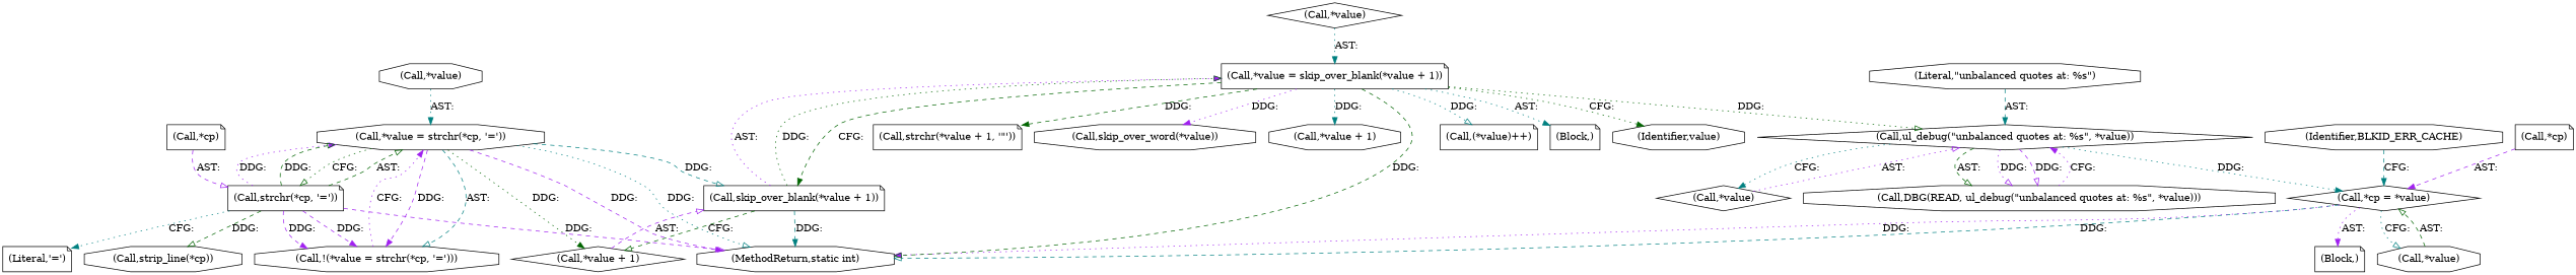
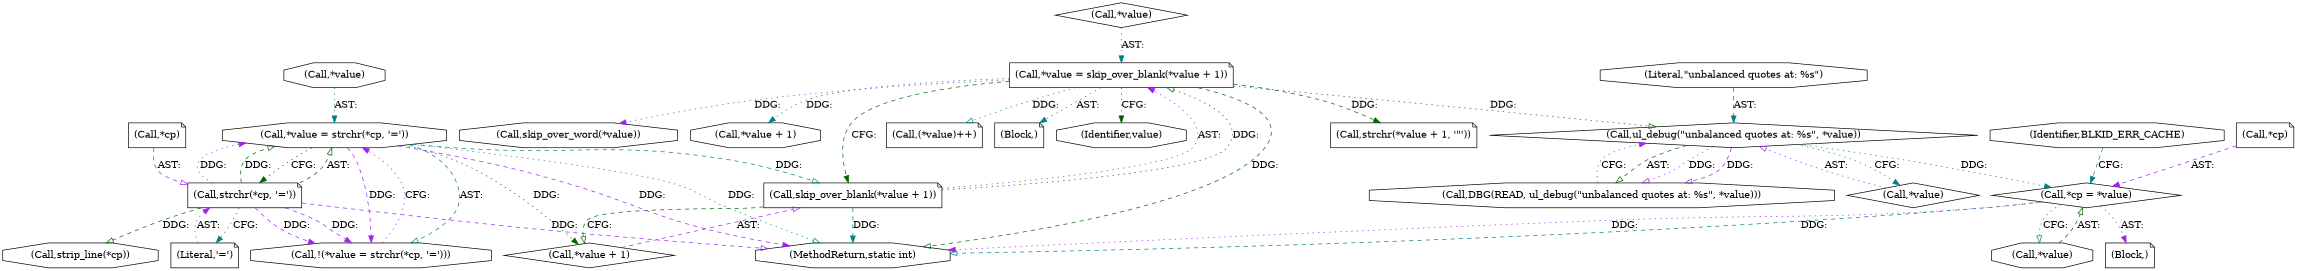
  digraph {
    node [shape=octagon]
    edge [arrowhead=normal color=purple style=dotted]
    n1 [label="(Call,*cp = *value)" shape=diamond]
    n2 [label="(Block,)" shape=note]
    n3 [label="(MethodReturn,static int)"]
    n4 [label="(Call,*value)"]
    n5 [label="(Call,ul_debug(\"unbalanced quotes at: %s\", *value))" shape=diamond]
    n6 [label="(Call,DBG(READ, ul_debug(\"unbalanced quotes at: %s\", *value)))"]
    n7 [label="(Call,*value)" shape=diamond]
    n8 [label="(Call,*value = skip_over_blank(*value + 1))" shape=note]
    n9 [label="(Call,skip_over_blank(*value + 1))" shape=note]
    n10 [label="(Call,strchr(*value + 1, '\"'))" shape=note]
    n11 [label="(Call,skip_over_word(*value))"]
    n12 [label="(Call,*value + 1)"]
    n13 [label="(Call,(*value)++)" shape=note]
    n14 [label="(Block,)" shape=note]
    n15 [label="(Identifier,value)"]
    n16 [label="(Call,*value + 1)" shape=diamond]
    n17 [label="(Call,*value = strchr(*cp, '='))"]
    n18 [label="(Call,strchr(*cp, '='))" shape=note]
    n19 [label="(Call,!(*value = strchr(*cp, '=')))"]
    n20 [label="(Call,strip_line(*cp))"]
    n21 [label="(Literal,'=')" shape=note]
    n22 [label="(Literal,\"unbalanced quotes at: %s\")"]
    n23 [label="(Identifier,BLKID_ERR_CACHE)"]
    n24 [label="(Call,*cp)" shape=note]
    n25 [label="(Call,*cp)" shape=note]
    n26 [label="(Call,*value)" shape=diamond]
    n27 [label="(Call,*value)"]
    n1 -> n2 [label="AST: "]
    n1 -> n3 [arrowhead=onormal color=teal label="DDG: " style=dashed]
    n1 -> n3 [label="DDG: "]
    n1 -> n4 [arrowhead=onormal color=teal label="CFG: "]
    n4 -> n1 [arrowhead=onormal color=darkgreen label="AST: " style=dashed]
    n5 -> n1 [color=teal label="DDG: "]
    n5 -> n6 [arrowhead=onormal color=darkgreen label="AST: " style=dashed]
    n5 -> n6 [arrowhead=onormal label="DDG: "]
    n5 -> n6 [arrowhead=onormal label="DDG: " style=dashed]
    n5 -> n7 [color=teal label="CFG: "]
    n6 -> n5 [label="CFG: "]
    n7 -> n5 [arrowhead=onormal label="AST: "]
    n8 -> n3 [arrowhead=onormal color=darkgreen label="DDG: " style=dashed]
    n8 -> n5 [arrowhead=onormal color=darkgreen label="DDG: "]
    n8 -> n9 [color=darkgreen label="CFG: " style=dashed]
    n8 -> n10 [color=darkgreen label="DDG: " style=dashed]
    n8 -> n11 [label="DDG: "]
    n8 -> n12 [color=teal label="DDG: "]
    n8 -> n13 [arrowhead=onormal color=teal label="DDG: "]
    n8 -> n14 [color=teal label="AST: "]
    n8 -> n15 [color=darkgreen label="CFG: "]
    n9 -> n3 [color=teal label="DDG: " style=dashed]
    n9 -> n8 [label="AST: "]
    n9 -> n8 [arrowhead=onormal color=darkgreen label="DDG: "]
    n9 -> n16 [arrowhead=onormal color=darkgreen label="CFG: " style=dashed]
    n16 -> n9 [arrowhead=onormal label="AST: " style=dashed]
    n17 -> n3 [label="DDG: " style=dashed]
    n17 -> n3 [arrowhead=onormal color=teal label="DDG: "]
    n17 -> n9 [arrowhead=onormal color=teal label="DDG: " style=dashed]
    n17 -> n16 [color=darkgreen label="DDG: "]
-   n17 -> n18 [arrowhead=onormal color=darkgreen label="CFG: "]
+   n17 -> n18 [color=darkgreen label="CFG: "]
    n17 -> n19 [arrowhead=onormal color=teal label="AST: " style=dashed]
    n17 -> n19 [label="DDG: " style=dashed]
    n18 -> n3 [arrowhead=onormal label="DDG: " style=dashed]
    n18 -> n17 [arrowhead=onormal color=darkgreen label="AST: " style=dashed]
    n18 -> n17 [label="DDG: "]
    n18 -> n17 [arrowhead=onormal color=darkgreen label="DDG: " style=dashed]
    n18 -> n19 [label="DDG: " style=dashed]
    n18 -> n19 [label="DDG: " style=dashed]
    n18 -> n20 [arrowhead=onormal color=darkgreen label="DDG: " style=dashed]
    n18 -> n21 [color=teal label="CFG: "]
    n19 -> n17 [label="CFG: "]
+   n21 -> n18 [label="AST: "]
    n22 -> n5 [color=teal label="AST: " style=dashed]
    n23 -> n1 [color=teal label="CFG: " style=dashed]
    n24 -> n1 [label="AST: " style=dashed]
    n25 -> n18 [arrowhead=onormal label="AST: " style=dashed]
    n26 -> n8 [color=teal label="AST: "]
    n27 -> n17 [color=teal label="AST: "]
  }
